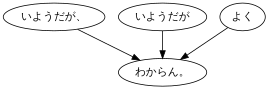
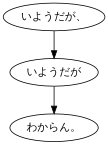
  digraph {
    n1 [label="いようだが、"]
    n2 [label="わからん。"]
    n3 [label="いようだが"]
-   n4 [label="よく"]
-   n1 -> n2
+   n1 -> n3
    n3 -> n2
-   n4 -> n2
  }
